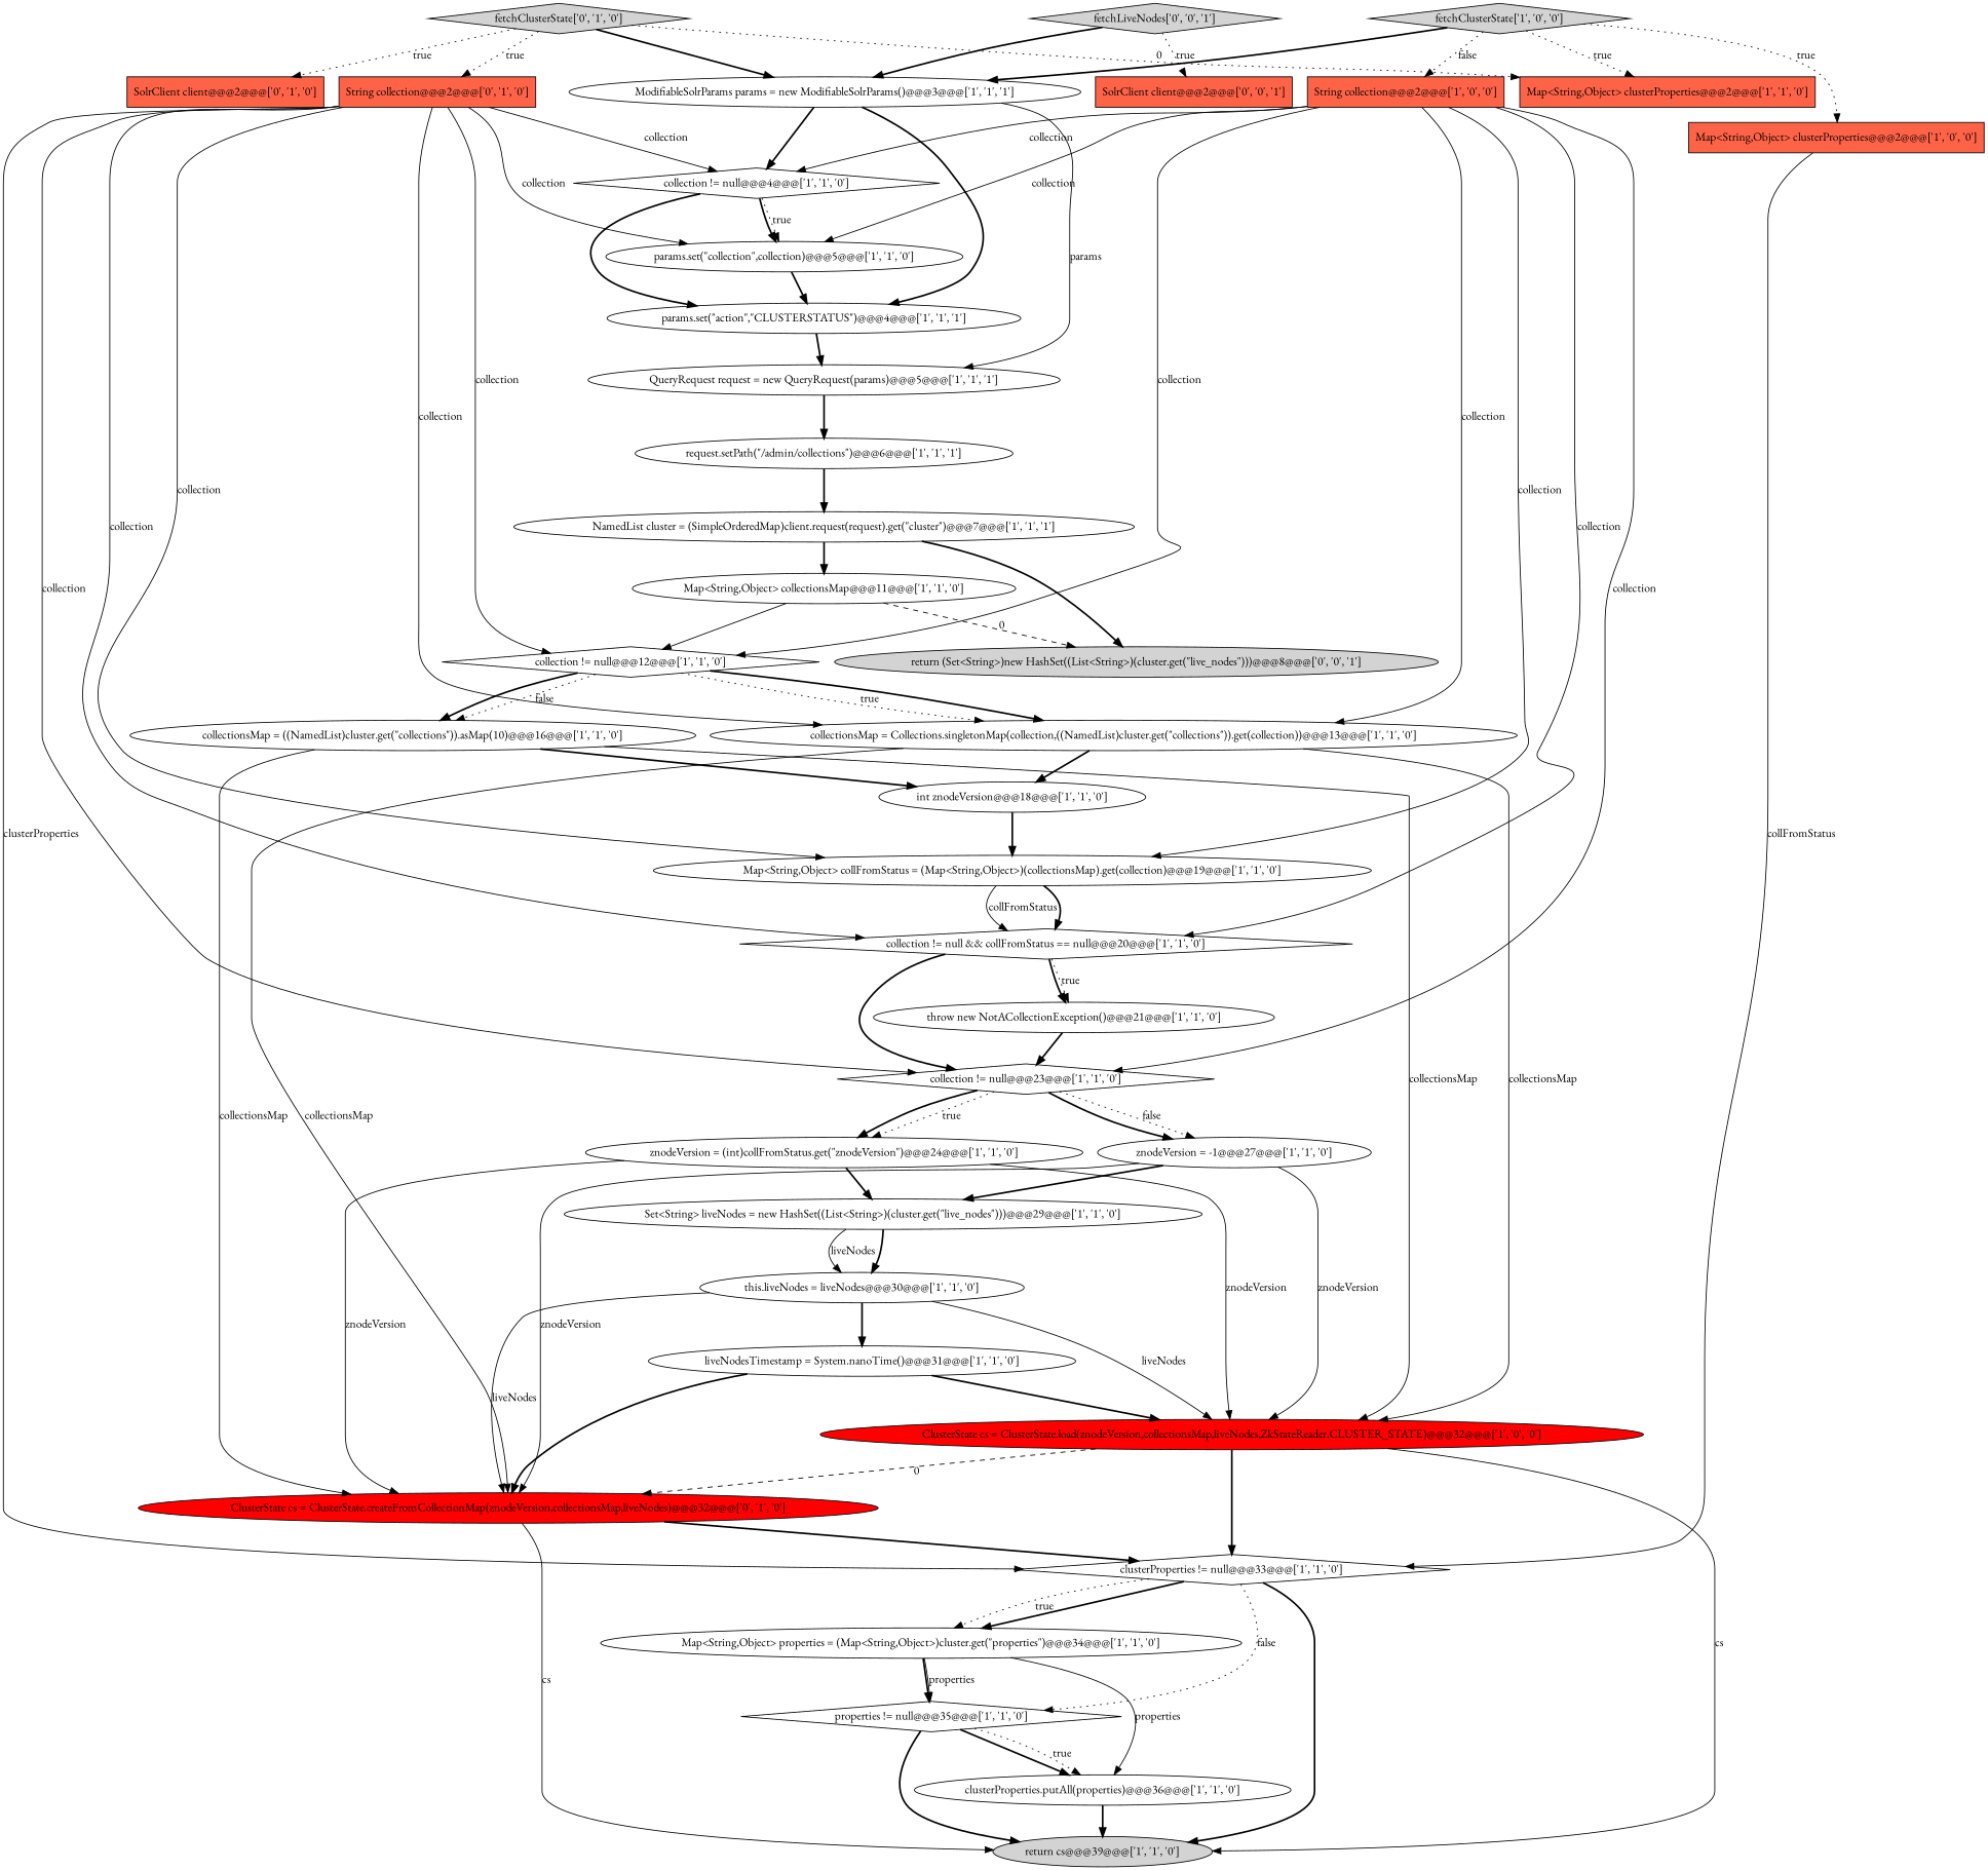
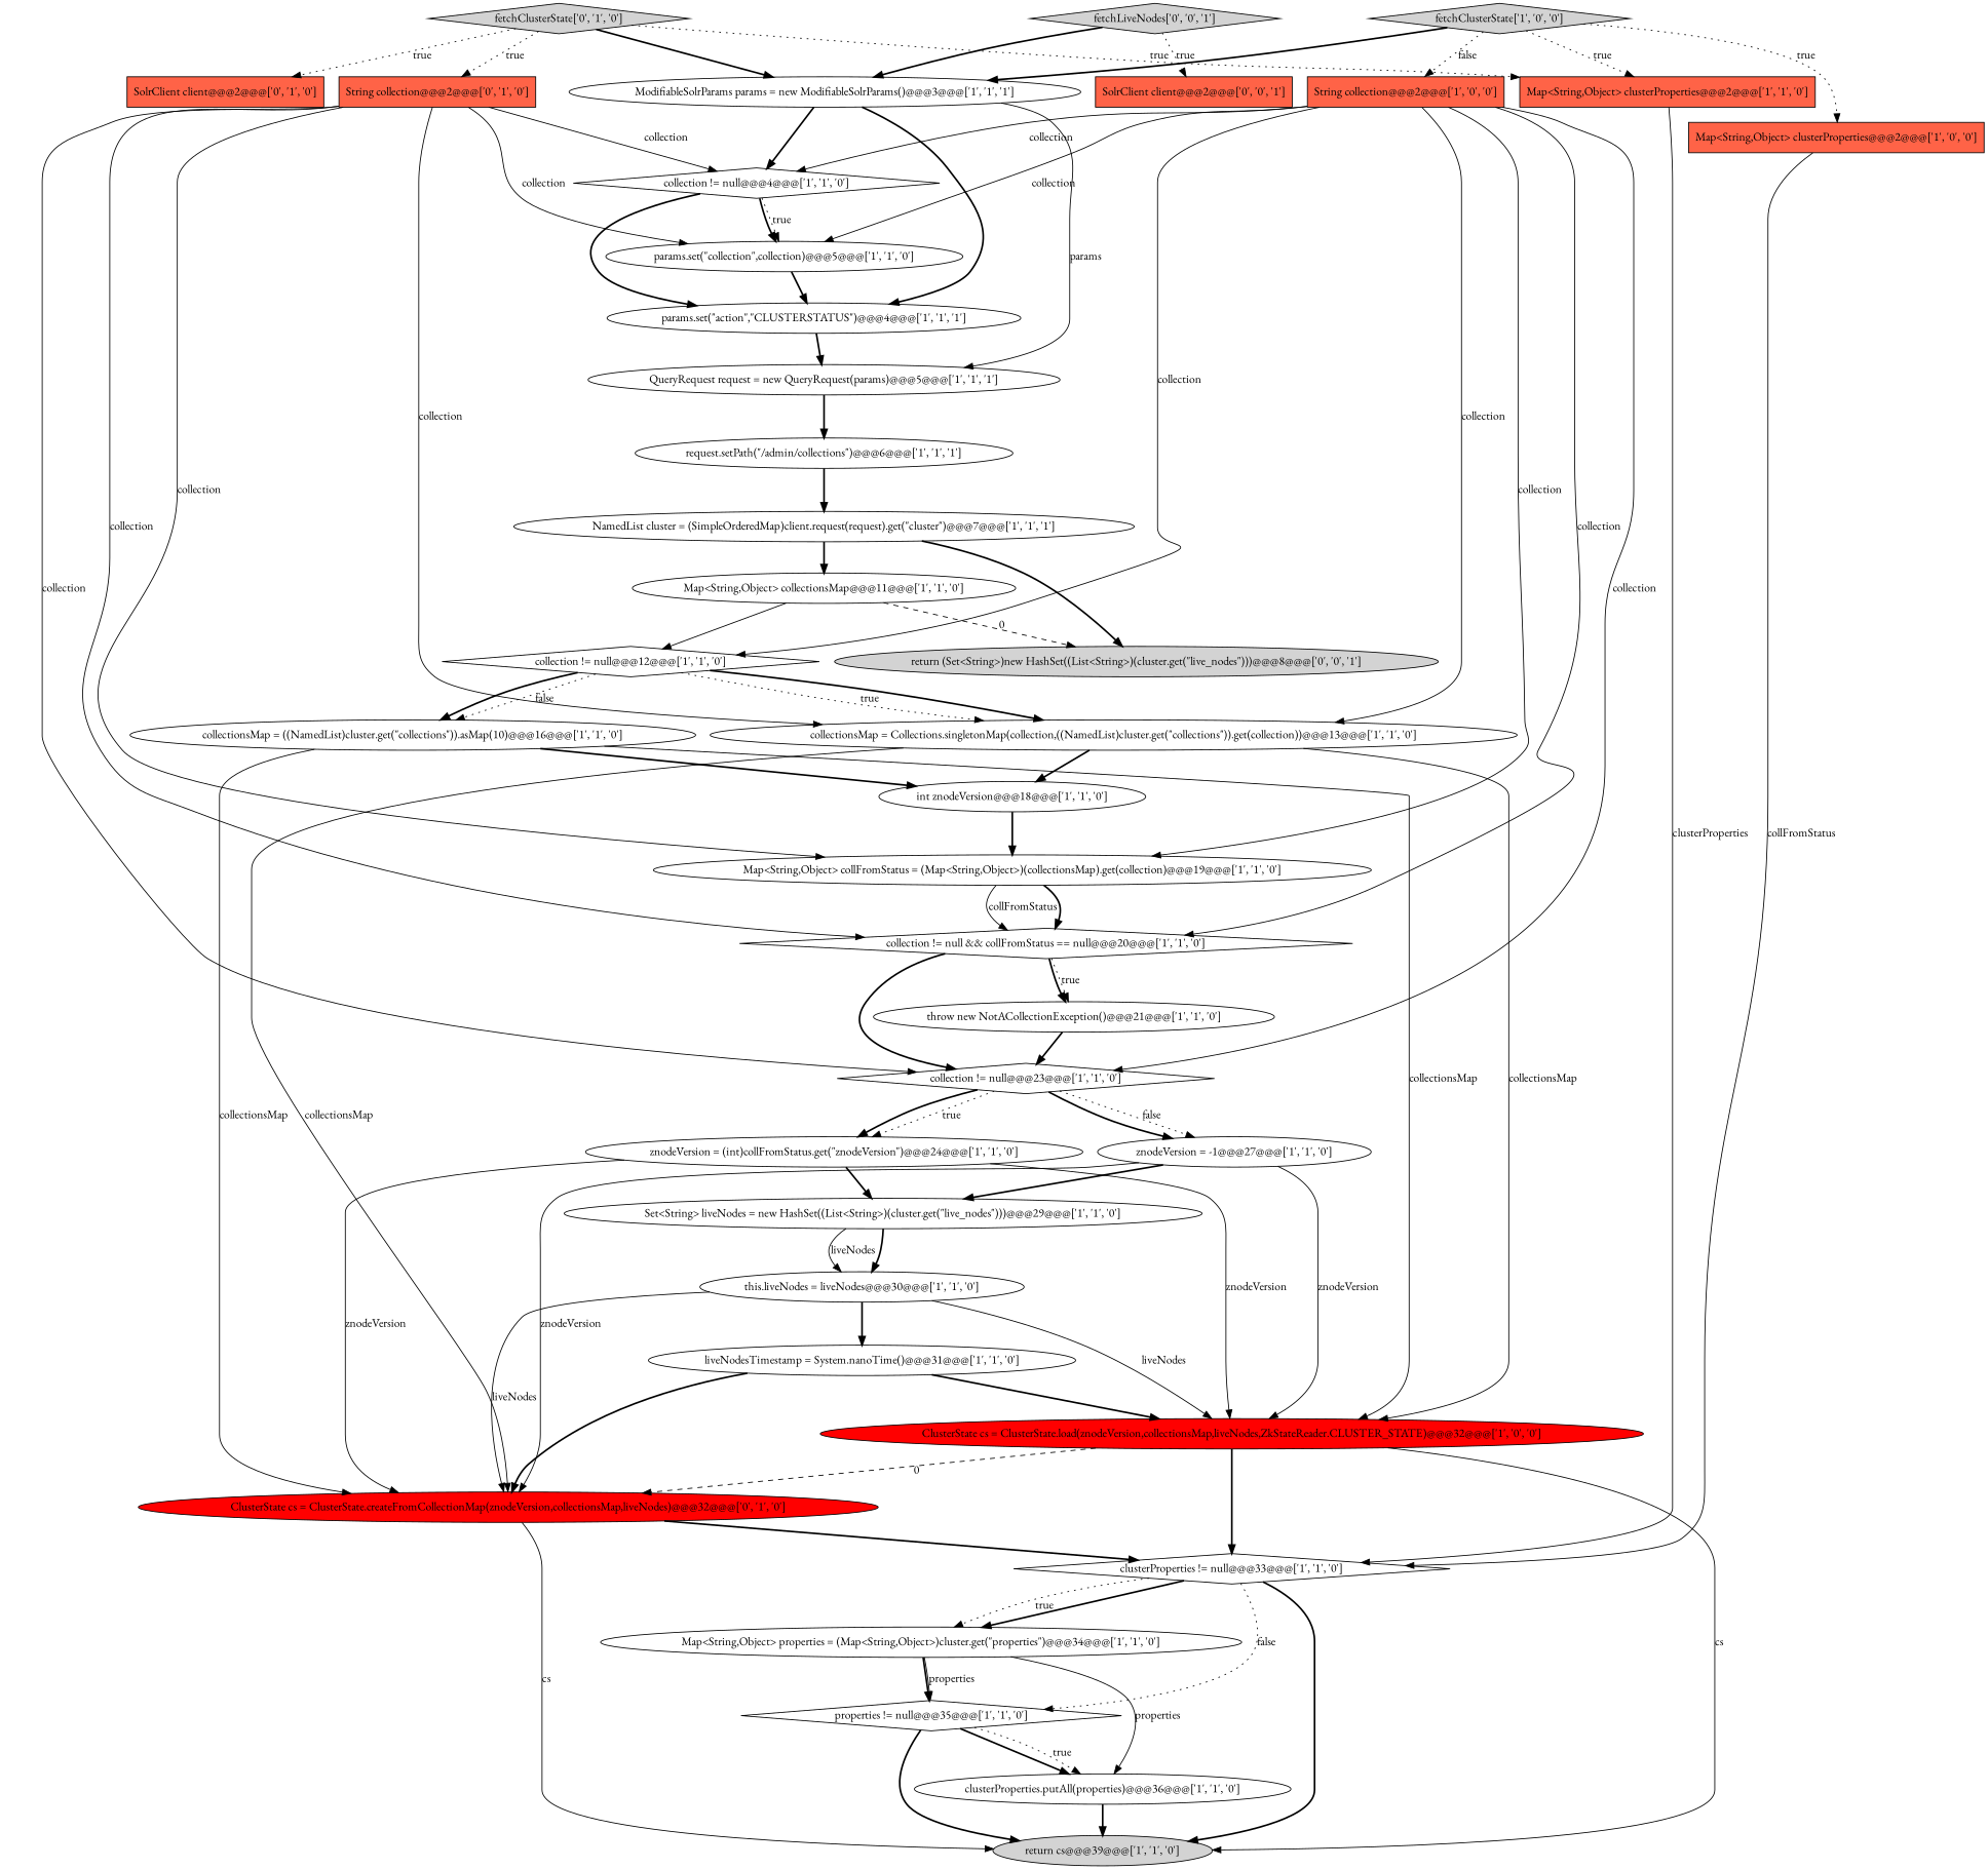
  digraph {
    fontname="EB Garamond"
    node [fillcolor=white fontname="EB Garamond" shape=ellipse style=filled]
    edge [fontname="EB Garamond" style=bold]
    n1 [fillcolor=tomato label="SolrClient client@@@2@@@['0', '1', '0']" shape=box]
    n2 [fillcolor=lightgray label="return cs@@@39@@@['1', '1', '0']"]
    n3 [fillcolor=lightgray label="fetchClusterState['0', '1', '0']" shape=diamond]
    n4 [fillcolor=tomato label="Map<String,Object> clusterProperties@@@2@@@['1', '1', '0']" shape=box]
    n5 [label="ModifiableSolrParams params = new ModifiableSolrParams()@@@3@@@['1', '1', '1']"]
    n6 [fillcolor=tomato label="String collection@@@2@@@['0', '1', '0']" shape=box]
    n7 [label="clusterProperties != null@@@33@@@['1', '1', '0']" shape=diamond]
    n8 [label="params.set(\"action\",\"CLUSTERSTATUS\")@@@4@@@['1', '1', '1']"]
    n9 [label="QueryRequest request = new QueryRequest(params)@@@5@@@['1', '1', '1']"]
    n10 [label="collection != null@@@4@@@['1', '1', '0']" shape=diamond]
    n11 [label="collectionsMap = Collections.singletonMap(collection,((NamedList)cluster.get(\"collections\")).get(collection))@@@13@@@['1', '1', '0']"]
    n12 [label="collection != null@@@23@@@['1', '1', '0']" shape=diamond]
    n13 [label="Map<String,Object> collFromStatus = (Map<String,Object>)(collectionsMap).get(collection)@@@19@@@['1', '1', '0']"]
    n14 [label="collection != null@@@12@@@['1', '1', '0']" shape=diamond]
    n15 [label="collection != null && collFromStatus == null@@@20@@@['1', '1', '0']" shape=diamond]
    n16 [label="params.set(\"collection\",collection)@@@5@@@['1', '1', '0']"]
    n17 [fillcolor=lightgray label="return (Set<String>)new HashSet((List<String>)(cluster.get(\"live_nodes\")))@@@8@@@['0', '0', '1']"]
    n18 [label="znodeVersion = -1@@@27@@@['1', '1', '0']"]
    n19 [label="Set<String> liveNodes = new HashSet((List<String>)(cluster.get(\"live_nodes\")))@@@29@@@['1', '1', '0']"]
    n20 [fillcolor=red label="ClusterState cs = ClusterState.load(znodeVersion,collectionsMap,liveNodes,ZkStateReader.CLUSTER_STATE)@@@32@@@['1', '0', '0']"]
    n21 [fillcolor=red label="ClusterState cs = ClusterState.createFromCollectionMap(znodeVersion,collectionsMap,liveNodes)@@@32@@@['0', '1', '0']"]
    n22 [label="this.liveNodes = liveNodes@@@30@@@['1', '1', '0']"]
    n23 [label="request.setPath(\"/admin/collections\")@@@6@@@['1', '1', '1']"]
    n24 [label="int znodeVersion@@@18@@@['1', '1', '0']"]
    n25 [label="liveNodesTimestamp = System.nanoTime()@@@31@@@['1', '1', '0']"]
    n26 [label="Map<String,Object> properties = (Map<String,Object>)cluster.get(\"properties\")@@@34@@@['1', '1', '0']"]
    n27 [label="clusterProperties.putAll(properties)@@@36@@@['1', '1', '0']"]
    n28 [label="properties != null@@@35@@@['1', '1', '0']" shape=diamond]
    n29 [label="throw new NotACollectionException()@@@21@@@['1', '1', '0']"]
    n30 [label="znodeVersion = (int)collFromStatus.get(\"znodeVersion\")@@@24@@@['1', '1', '0']"]
    n31 [fillcolor=tomato label="SolrClient client@@@2@@@['0', '0', '1']" shape=box]
    n32 [label="NamedList cluster = (SimpleOrderedMap)client.request(request).get(\"cluster\")@@@7@@@['1', '1', '1']"]
    n33 [label="Map<String,Object> collectionsMap@@@11@@@['1', '1', '0']"]
    n34 [fillcolor=tomato label="String collection@@@2@@@['1', '0', '0']" shape=box]
    n35 [label="collectionsMap = ((NamedList)cluster.get(\"collections\")).asMap(10)@@@16@@@['1', '1', '0']"]
    n36 [fillcolor=lightgray label="fetchClusterState['1', '0', '0']" shape=diamond]
    n37 [fillcolor=tomato label="Map<String,Object> clusterProperties@@@2@@@['1', '0', '0']" shape=box]
    n38 [fillcolor=lightgray label="fetchLiveNodes['0', '0', '1']" shape=diamond]
    n3 -> n1 [label=true style=dotted]
-   n3 -> n4 [label=0 style=dotted]
+   n3 -> n4 [label=true style=dotted]
    n3 -> n5
    n3 -> n6 [label=true style=dotted]
-   n6 -> n7 [label=clusterProperties style=solid]
+   n4 -> n7 [label=clusterProperties style=solid]
    n5 -> n8
    n5 -> n9 [label=params style=solid]
    n5 -> n10
    n6 -> n10 [label=collection style=solid]
    n6 -> n11 [label=collection style=solid]
    n6 -> n12 [label=collection style=solid]
    n6 -> n13 [label=collection style=solid]
-   n6 -> n14 [label=collection style=solid]
    n6 -> n15 [label=collection style=solid]
    n6 -> n16 [label=collection style=solid]
    n7 -> n2
    n7 -> n26
    n7 -> n26 [label=true style=dotted]
    n7 -> n28 [label=false style=dotted]
    n8 -> n9
    n9 -> n23
    n10 -> n8
    n10 -> n16
    n10 -> n16 [label=true style=dotted]
    n11 -> n20 [label=collectionsMap style=solid]
    n11 -> n21 [label=collectionsMap style=solid]
    n11 -> n24
    n12 -> n18 [label=false style=dotted]
    n12 -> n18
    n12 -> n30 [label=true style=dotted]
    n12 -> n30
    n13 -> n15 [label=collFromStatus style=solid]
    n13 -> n15
    n14 -> n11
    n14 -> n11 [label=true style=dotted]
    n14 -> n35 [label=false style=dotted]
    n14 -> n35
    n15 -> n12
    n15 -> n29 [label=true style=dotted]
    n15 -> n29
    n16 -> n8
    n18 -> n19
    n18 -> n20 [label=znodeVersion style=solid]
    n18 -> n21 [label=znodeVersion style=solid]
    n19 -> n22
    n19 -> n22 [label=liveNodes style=solid]
    n20 -> n2 [label=cs style=solid]
    n20 -> n7
    n20 -> n21 [label=0 style=dashed]
    n21 -> n2 [label=cs style=solid]
    n21 -> n7
    n22 -> n20 [label=liveNodes style=solid]
    n22 -> n21 [label=liveNodes style=solid]
    n22 -> n25
    n23 -> n32
    n24 -> n13
    n25 -> n20
    n25 -> n21
    n26 -> n27 [label=properties style=solid]
    n26 -> n28
    n26 -> n28 [label=properties style=solid]
    n27 -> n2
    n28 -> n2
    n28 -> n27
    n28 -> n27 [label=true style=dotted]
    n29 -> n12
    n30 -> n19
    n30 -> n20 [label=znodeVersion style=solid]
    n30 -> n21 [label=znodeVersion style=solid]
    n32 -> n17
    n32 -> n33
    n33 -> n14 [style=solid]
    n33 -> n17 [label=0 style=dashed]
    n34 -> n10 [label=collection style=solid]
    n34 -> n11 [label=collection style=solid]
    n34 -> n12 [label=collection style=solid]
    n34 -> n13 [label=collection style=solid]
    n34 -> n14 [label=collection style=solid]
    n34 -> n15 [label=collection style=solid]
    n34 -> n16 [label=collection style=solid]
    n35 -> n20 [label=collectionsMap style=solid]
    n35 -> n21 [label=collectionsMap style=solid]
    n35 -> n24
    n36 -> n4 [label=true style=dotted]
    n36 -> n5
    n36 -> n34 [label=false style=dotted]
    n36 -> n37 [label=true style=dotted]
    n37 -> n7 [label=collFromStatus style=solid]
    n38 -> n5
    n38 -> n31 [label=true style=dotted]
  }
